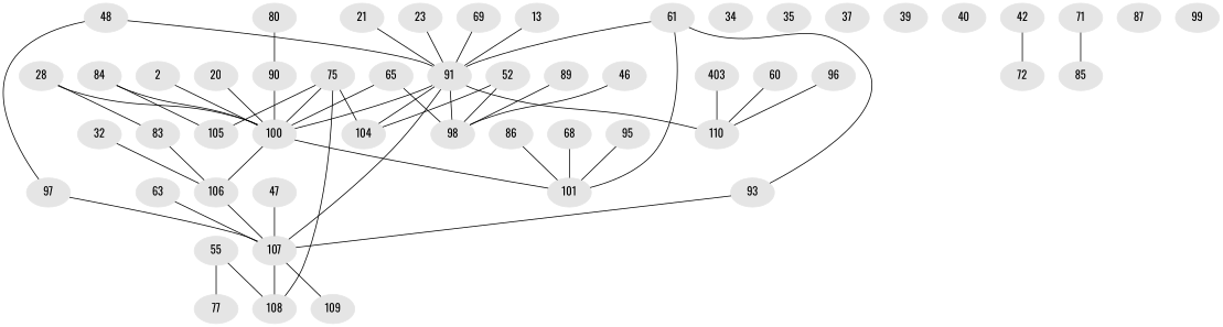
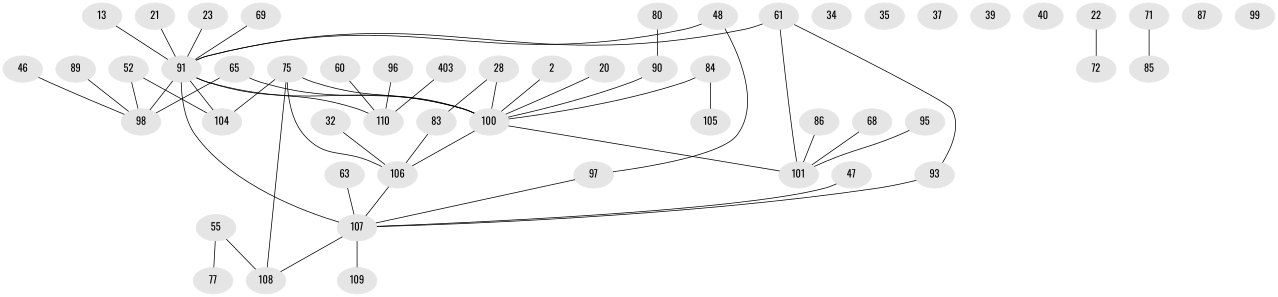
  graph {
    fontname=Oswald
    node [color=gray90 fontname=Oswald style=filled]
    edge [fontname=Oswald]
    100 [super="+79+41+81+29+64"]
    106
    101 [super="+16+50"]
    2
    91 [super="+14+15+78"]
    98 [super="+88"]
    107 [super="+25+53+92+54"]
    104
    110 [super="+66+102"]
    13
    20
    21 [super="+18"]
    23
    83 [super="+12"]
    28
    32
    34
    35
    37 [super="+7"]
    39
    40
-   42
+   42 [label=22]
    72
    46
    108 [super="+17+22"]
    109
    47
    48
    97
    52
    55
    77
    60 [super="+24"]
    61 [super="+45+59+43+44"]
    93
    63
    65
    68
    69
    71
    85
    75 [super="+49+62+74"]
    105
    80
    90
    95 [super="+51+94+73"]
    84
    86
    87
    89
    96
    99
    n53 [label=403]
    100 -- 106
    100 -- 101
    106 -- 107
    2 -- 100
    91 -- 100 [weight=4]
    91 -- 98 [weight=4]
    91 -- 107 [weight=2]
    91 -- 104 [weight=4]
    91 -- 110 [weight=4]
    107 -- 108
    107 -- 109
    13 -- 91
    20 -- 100
    21 -- 91
    23 -- 91
    83 -- 106
    28 -- 100
    28 -- 83
    32 -- 106
    42 -- 72
    46 -- 98
    47 -- 107
    48 -- 91
    48 -- 97
    97 -- 107
    52 -- 98
    52 -- 104
    55 -- 108
    55 -- 77
    60 -- 110
    61 -- 101
    61 -- 91
    61 -- 93
    93 -- 107
    63 -- 107
    65 -- 100
    65 -- 98
    68 -- 101
    69 -- 91
    71 -- 85
    75 -- 100
    75 -- 104
    75 -- 108
-   75 -- 105
+   75 -- 106
    80 -- 90
    90 -- 100
    95 -- 101
    84 -- 100
    84 -- 105
    86 -- 101
    89 -- 98
    96 -- 110
    n53 -- 110
  }
